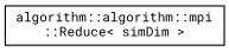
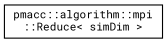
  digraph {
    rankdir=LR
    fontname="Roboto Mono"
-   n1 [color=black fillcolor=white fontname="Roboto Mono" fontsize=10 height=0.2 label="algorithm::algorithm::mpi\l::Reduce\< simDim \>" shape=record style=filled width=0.4]
+   n1 [color=black fillcolor=white fontname="Roboto Mono" fontsize=10 height=0.2 label="pmacc::algorithm::mpi\l::Reduce\< simDim \>" shape=record style=filled width=0.4]
  }
